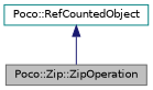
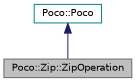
  digraph {
    node [fontname=Helvetica fontsize=10 shape=record style=filled]
    n1 [color=gray40 fillcolor=grey75 fontcolor=black height=0.2 label="Poco::Zip::ZipOperation" width=0.4]
-   n2 [color=teal fillcolor=white height=0.2 label="Poco::RefCountedObject" width=0.4]
+   n2 [color=teal fillcolor=white height=0.2 label="Poco::Poco" width=0.4]
    n2 -> n1 [color=midnightblue dir=back fontname=Helvetica fontsize=10 labelfontname=Helvetica labelfontsize=10 style=solid]
  }
